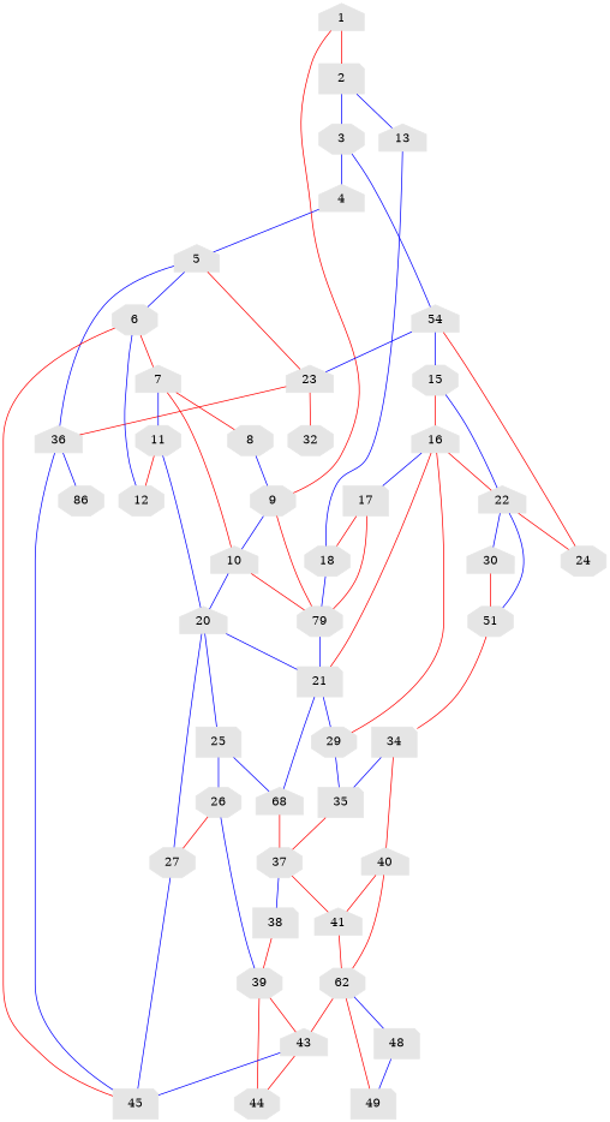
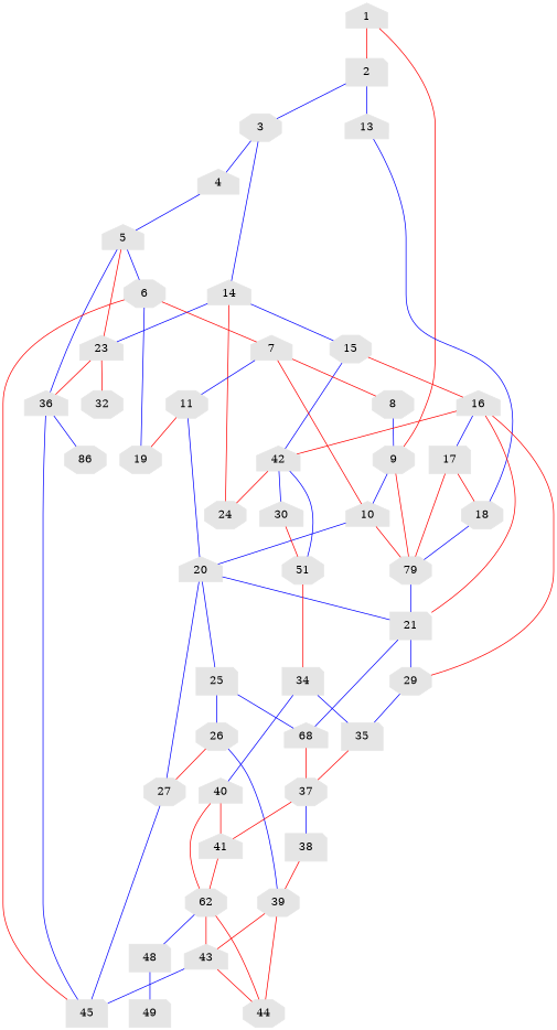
  graph {
    node [color=gray90 shape=octagon style=filled]
    edge [color=blue weight=1.0]
    1 [shape=house]
    2 [shape=note]
    9
    3
    13 [shape=house]
    10 [shape=house]
    n7 [label=79]
    4 [shape=house]
-   14 [shape=house label=54]
+   14 [shape=house]
    18
    5 [shape=house]
    23 [shape=house]
    15
    24
    6
    36 [shape=house]
    7 [shape=house]
-   12
+   12 [label=19]
    45 [shape=note]
    32
    n21 [label=86]
    8
    11
    20 [shape=house]
    21 [shape=note]
    25 [shape=note]
    27
    16 [shape=house]
-   22 [shape=house]
+   22 [shape=house label=42]
    17 [shape=note]
    29
    30 [shape=house]
    n33 [label=51]
    n34 [label=68 shape=house]
    35 [shape=note]
    26
    37
    34 [shape=note]
    39
    43 [shape=house]
    44
    38 [shape=note]
    41 [shape=house]
    40 [shape=house]
    n45 [label=62]
    48 [shape=note]
    49 [shape=note]
    1 -- 2 [color=red weight=2.0]
    1 -- 9 [color=red]
    2 -- 3 [weight=2.0]
    2 -- 13 [weight=2.0]
    9 -- 10
    9 -- n7 [color=red]
    3 -- 4 [weight=2.0]
    3 -- 14
    13 -- 18
    10 -- n7 [color=red]
    10 -- 20
    n7 -- 21 [weight=2.0]
    4 -- 5
    14 -- 23 [weight=2.0]
    14 -- 15
    14 -- 24 [color=red]
    18 -- n7
    5 -- 23 [color=red]
    5 -- 6
    5 -- 36
    23 -- 36 [color=red]
    23 -- 32 [color=red weight=2.0]
    15 -- 16 [color=red]
    15 -- 22
    6 -- 7 [color=red]
    6 -- 12
    6 -- 45 [color=red]
    36 -- 45
    36 -- n21
    7 -- 10 [color=red]
    7 -- 8 [color=red]
    7 -- 11 [weight=2.0]
    8 -- 9
    11 -- 12 [color=red weight=2.0]
    11 -- 20 [weight=2.0]
    20 -- 21
    20 -- 25
    20 -- 27
    21 -- 29
    21 -- n34
    25 -- n34
    25 -- 26
    27 -- 45
    16 -- 21 [color=red]
    16 -- 22 [color=red]
    16 -- 17
    16 -- 29 [color=red]
    22 -- 24 [color=red weight=2.0]
    22 -- 30
    22 -- n33
    17 -- n7 [color=red]
    17 -- 18 [color=red]
    29 -- 35
    30 -- n33 [color=red]
    n33 -- 34 [color=red]
    n34 -- 37 [color=red weight=2.0]
    35 -- 37 [color=red]
    26 -- 27 [color=red]
    26 -- 39
    37 -- 38 [weight=2.0]
    37 -- 41 [color=red]
    34 -- 35
-   34 -- 40 [color=red]
+   34 -- 40
    39 -- 43 [color=red]
    39 -- 44 [color=red weight=2.0]
    43 -- 45
    43 -- 44 [color=red]
    38 -- 39 [color=red weight=2.0]
    41 -- n45 [color=red]
    40 -- 41 [color=red]
    40 -- n45 [color=red]
    n45 -- 43 [color=red weight=2.0]
    n45 -- 48
-   n45 -- 49 [color=red]
+   n45 -- 44 [color=red]
    48 -- 49
  }
